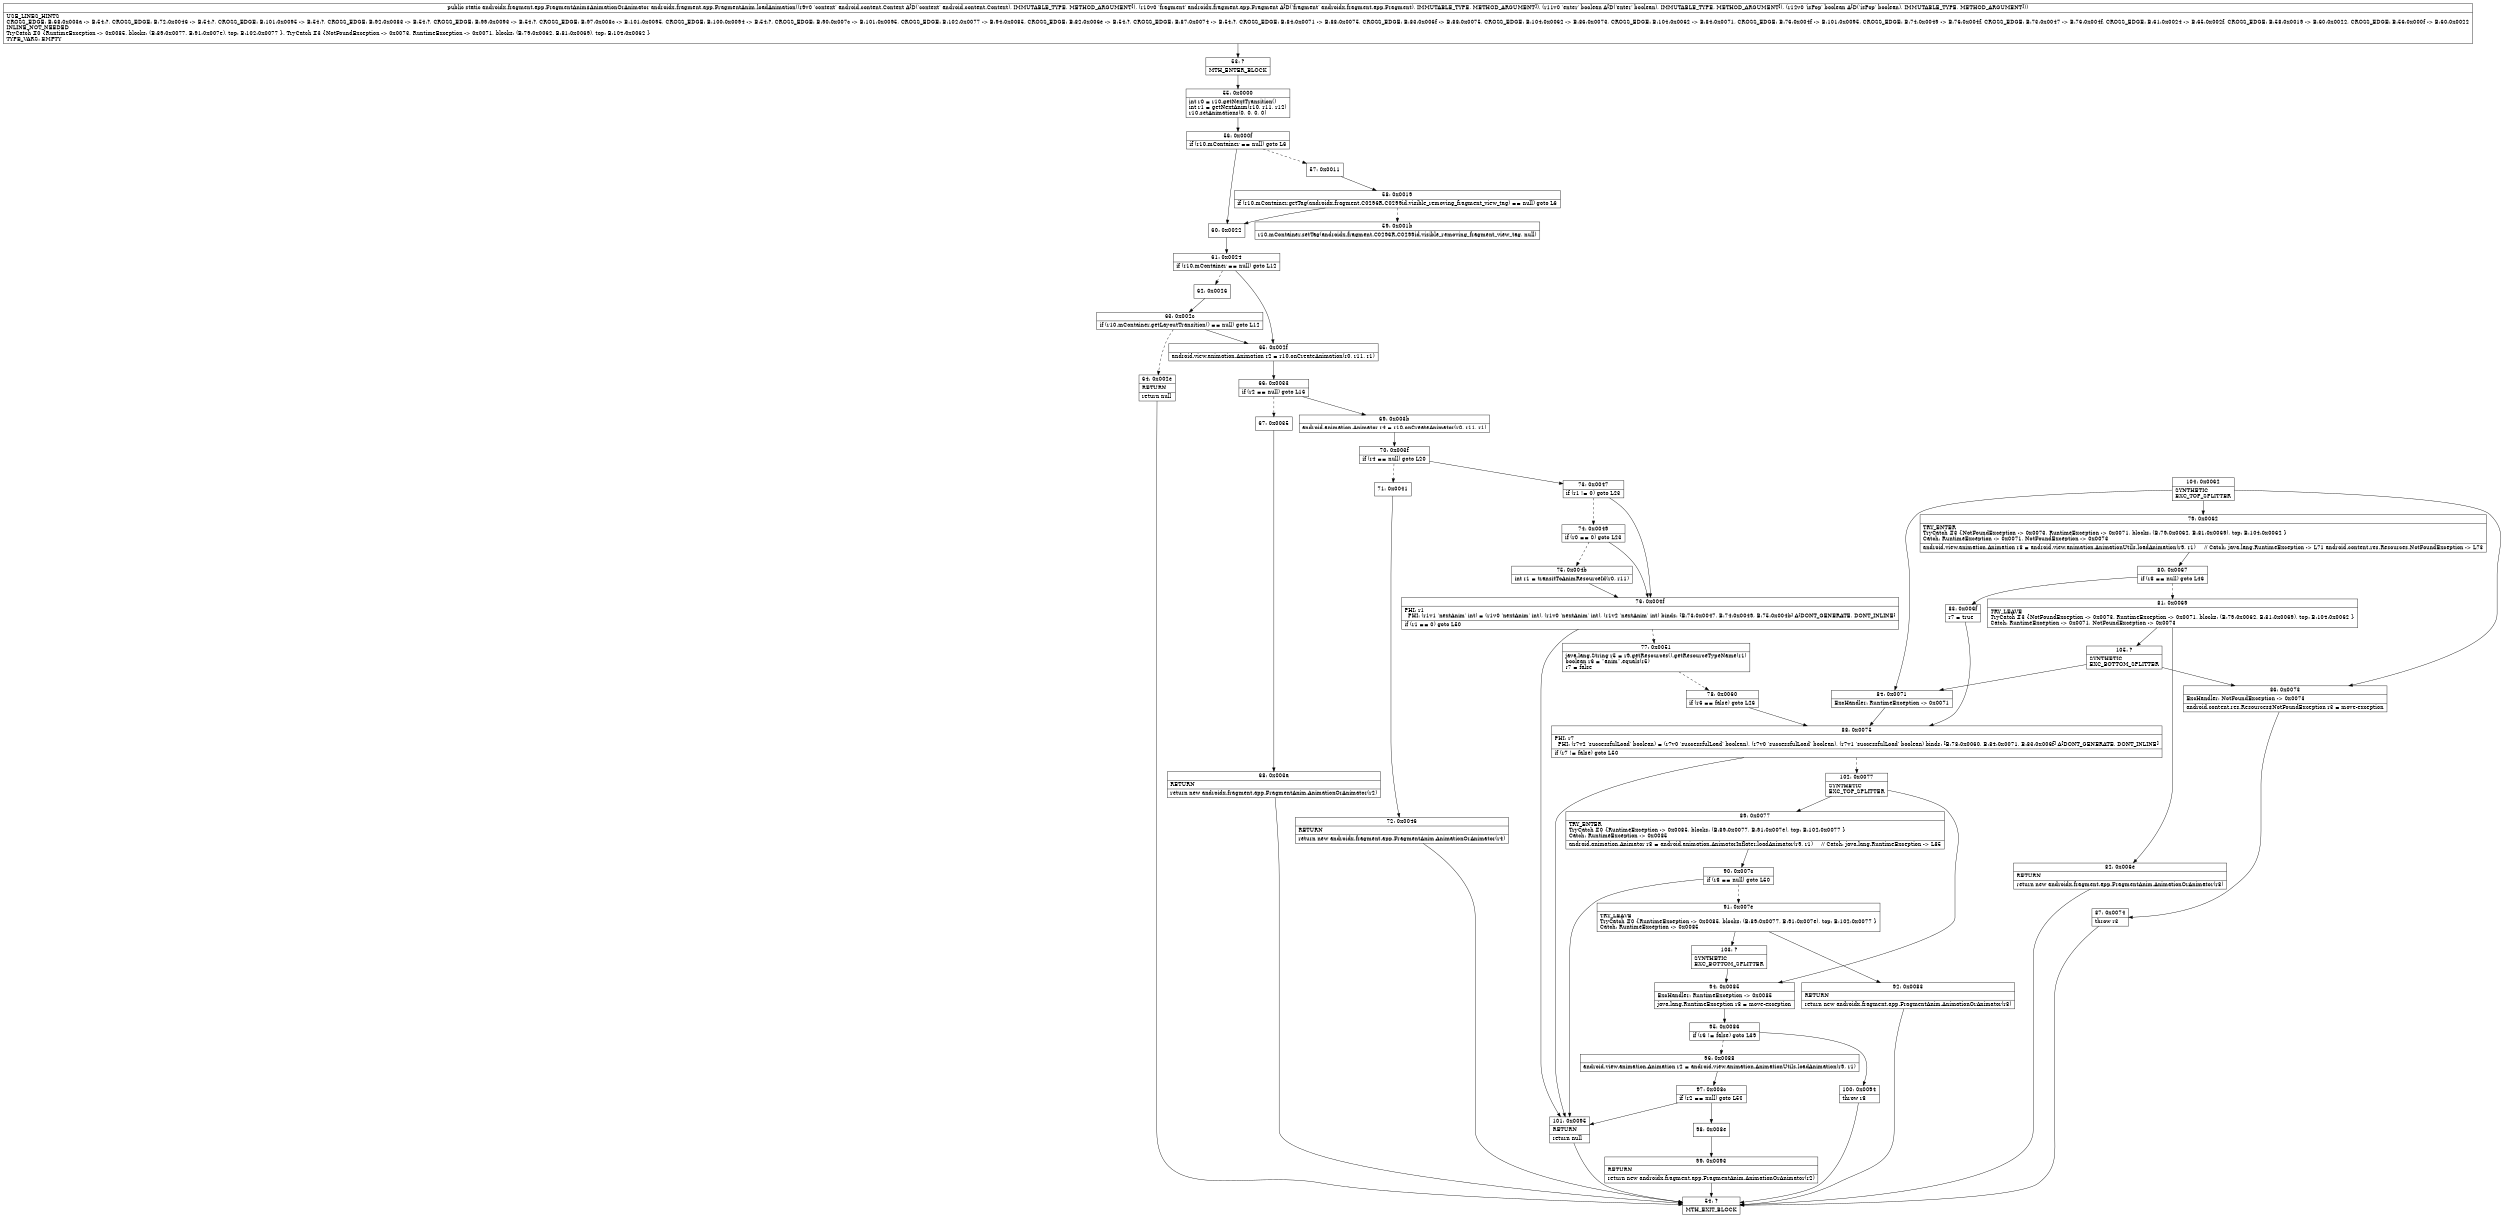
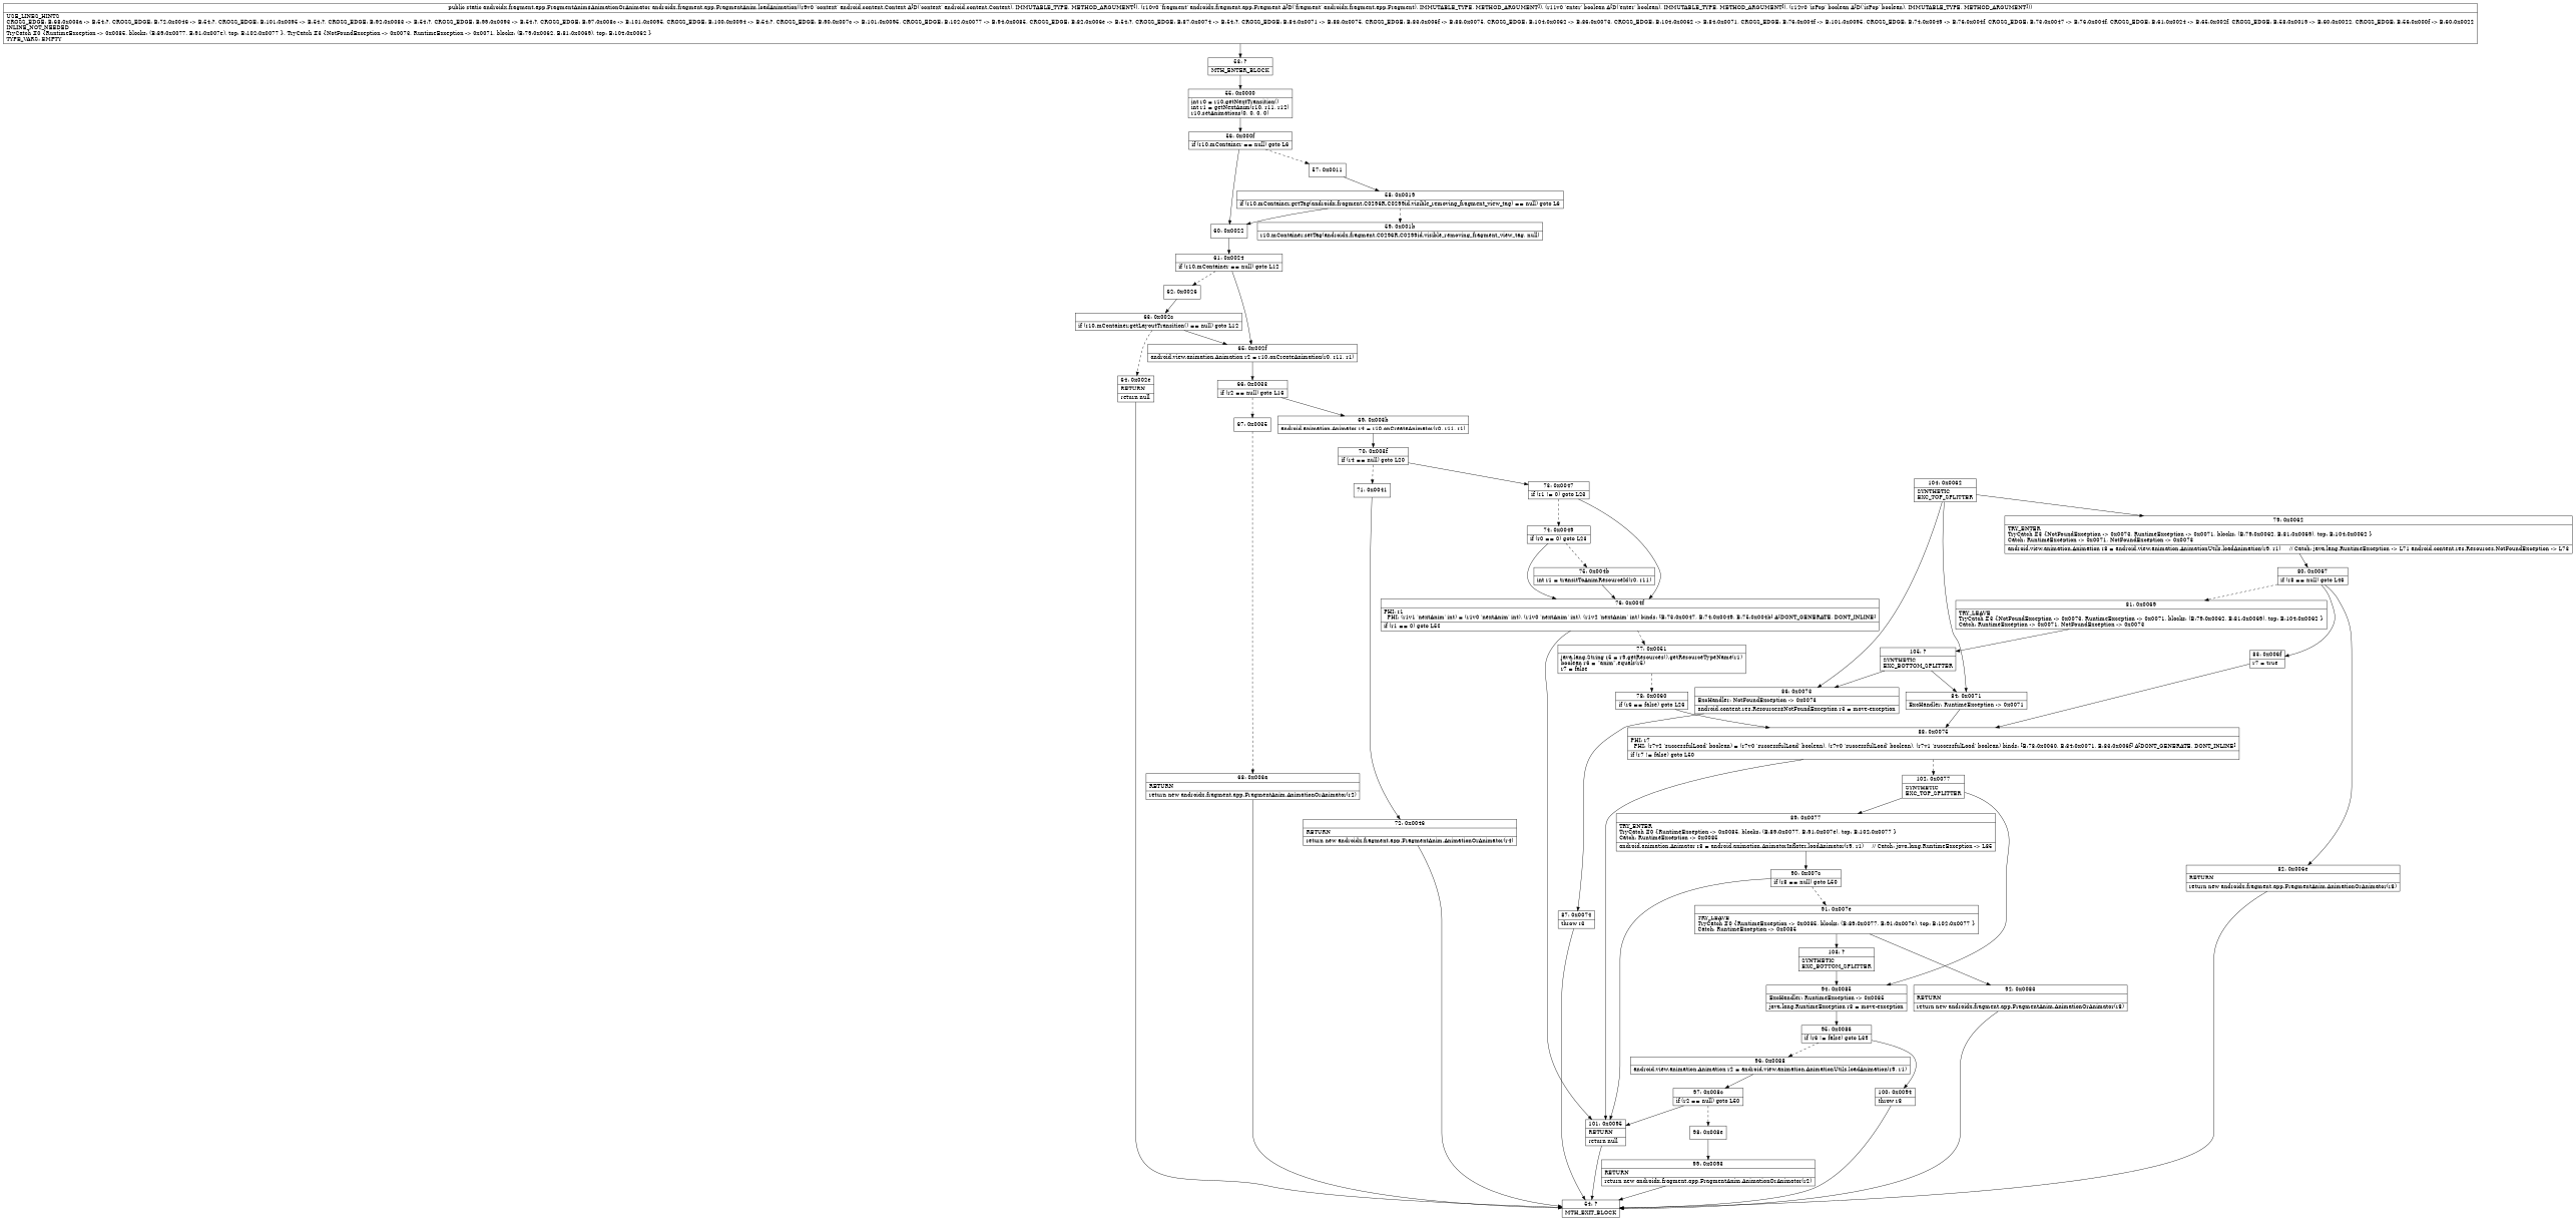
  digraph {
    fontname="DejaVu Serif"
    node [fontname="DejaVu Serif" shape=record]
    edge [fontname="DejaVu Serif"]
    n1 [label="{53\:\ ?|MTH_ENTER_BLOCK\l}"]
    n2 [label="{55\:\ 0x0000|int r0 = r10.getNextTransition()\lint r1 = getNextAnim(r10, r11, r12)\lr10.setAnimations(0, 0, 0, 0)\l}"]
    n3 [label="{56\:\ 0x000f|if (r10.mContainer == null) goto L6\l}"]
    n4 [label="{57\:\ 0x0011}"]
    n5 [label="{60\:\ 0x0022}"]
    n6 [label="{58\:\ 0x0019|if (r10.mContainer.getTag(androidx.fragment.C0296R.C0299id.visible_removing_fragment_view_tag) == null) goto L6\l}"]
    n7 [label="{61\:\ 0x0024|if (r10.mContainer == null) goto L12\l}"]
    n8 [label="{59\:\ 0x001b|r10.mContainer.setTag(androidx.fragment.C0296R.C0299id.visible_removing_fragment_view_tag, null)\l}"]
    n9 [label="{62\:\ 0x0026}"]
    n10 [label="{65\:\ 0x002f|android.view.animation.Animation r2 = r10.onCreateAnimation(r0, r11, r1)\l}"]
    n11 [label="{63\:\ 0x002c|if (r10.mContainer.getLayoutTransition() == null) goto L12\l}"]
    n12 [label="{66\:\ 0x0033|if (r2 == null) goto L16\l}"]
    n13 [label="{64\:\ 0x002e|RETURN\l|return null\l}"]
    n14 [label="{54\:\ ?|MTH_EXIT_BLOCK\l}"]
    n15 [label="{67\:\ 0x0035}"]
    n16 [label="{69\:\ 0x003b|android.animation.Animator r4 = r10.onCreateAnimator(r0, r11, r1)\l}"]
    n17 [label="{68\:\ 0x003a|RETURN\l|return new androidx.fragment.app.FragmentAnim.AnimationOrAnimator(r2)\l}"]
    n18 [label="{70\:\ 0x003f|if (r4 == null) goto L20\l}"]
    n19 [label="{71\:\ 0x0041}"]
    n20 [label="{73\:\ 0x0047|if (r1 != 0) goto L23\l}"]
    n21 [label="{72\:\ 0x0046|RETURN\l|return new androidx.fragment.app.FragmentAnim.AnimationOrAnimator(r4)\l}"]
    n22 [label="{74\:\ 0x0049|if (r0 == 0) goto L23\l}"]
    n23 [label="{76\:\ 0x004f|PHI: r1 \l  PHI: (r1v1 'nextAnim' int) = (r1v0 'nextAnim' int), (r1v0 'nextAnim' int), (r1v2 'nextAnim' int) binds: [B:73:0x0047, B:74:0x0049, B:75:0x004b] A[DONT_GENERATE, DONT_INLINE]\l|if (r1 == 0) goto L50\l}"]
    n24 [label="{75\:\ 0x004b|int r1 = transitToAnimResourceId(r0, r11)\l}"]
    n25 [label="{77\:\ 0x0051|java.lang.String r5 = r9.getResources().getResourceTypeName(r1)\lboolean r6 = \"anim\".equals(r5)\lr7 = false\l}"]
    n26 [label="{101\:\ 0x0095|RETURN\l|return null\l}"]
    n27 [label="{78\:\ 0x0060|if (r6 == false) goto L26\l}"]
    n28 [label="{88\:\ 0x0075|PHI: r7 \l  PHI: (r7v2 'successfulLoad' boolean) = (r7v0 'successfulLoad' boolean), (r7v0 'successfulLoad' boolean), (r7v1 'successfulLoad' boolean) binds: [B:78:0x0060, B:84:0x0071, B:83:0x006f] A[DONT_GENERATE, DONT_INLINE]\l|if (r7 != false) goto L50\l}"]
    n29 [label="{102\:\ 0x0077|SYNTHETIC\lEXC_TOP_SPLITTER\l}"]
    n30 [label="{104\:\ 0x0062|SYNTHETIC\lEXC_TOP_SPLITTER\l}"]
    n31 [label="{79\:\ 0x0062|TRY_ENTER\lTryCatch #3 \{NotFoundException \-\> 0x0073, RuntimeException \-\> 0x0071, blocks: (B:79:0x0062, B:81:0x0069), top: B:104:0x0062 \}\lCatch: RuntimeException \-\> 0x0071, NotFoundException \-\> 0x0073\l|android.view.animation.Animation r8 = android.view.animation.AnimationUtils.loadAnimation(r9, r1)     \/\/ Catch: java.lang.RuntimeException \-\> L71 android.content.res.Resources.NotFoundException \-\> L73\l}"]
    n32 [label="{86\:\ 0x0073|ExcHandler: NotFoundException \-\> 0x0073\l|android.content.res.Resources$NotFoundException r3 = move\-exception\l}"]
    n33 [label="{84\:\ 0x0071|ExcHandler: RuntimeException \-\> 0x0071\l}"]
    n34 [label="{89\:\ 0x0077|TRY_ENTER\lTryCatch #0 \{RuntimeException \-\> 0x0085, blocks: (B:89:0x0077, B:91:0x007e), top: B:102:0x0077 \}\lCatch: RuntimeException \-\> 0x0085\l|android.animation.Animator r8 = android.animation.AnimatorInflater.loadAnimator(r9, r1)     \/\/ Catch: java.lang.RuntimeException \-\> L85\l}"]
    n35 [label="{94\:\ 0x0085|ExcHandler: RuntimeException \-\> 0x0085\l|java.lang.RuntimeException r8 = move\-exception\l}"]
    n36 [label="{90\:\ 0x007c|if (r8 == null) goto L50\l}"]
    n37 [label="{95\:\ 0x0086|if (r6 != false) goto L39\l}"]
    n38 [label="{91\:\ 0x007e|TRY_LEAVE\lTryCatch #0 \{RuntimeException \-\> 0x0085, blocks: (B:89:0x0077, B:91:0x007e), top: B:102:0x0077 \}\lCatch: RuntimeException \-\> 0x0085\l}"]
    n39 [label="{92\:\ 0x0083|RETURN\l|return new androidx.fragment.app.FragmentAnim.AnimationOrAnimator(r8)\l}"]
    n40 [label="{103\:\ ?|SYNTHETIC\lEXC_BOTTOM_SPLITTER\l}"]
    n41 [label="{96\:\ 0x0088|android.view.animation.Animation r2 = android.view.animation.AnimationUtils.loadAnimation(r9, r1)\l}"]
    n42 [label="{100\:\ 0x0094|throw r8\l}"]
    n43 [label="{97\:\ 0x008c|if (r2 == null) goto L50\l}"]
    n44 [label="{98\:\ 0x008e}"]
    n45 [label="{99\:\ 0x0093|RETURN\l|return new androidx.fragment.app.FragmentAnim.AnimationOrAnimator(r2)\l}"]
    n46 [label="{80\:\ 0x0067|if (r8 == null) goto L46\l}"]
    n47 [label="{87\:\ 0x0074|throw r3\l}"]
    n48 [label="{81\:\ 0x0069|TRY_LEAVE\lTryCatch #3 \{NotFoundException \-\> 0x0073, RuntimeException \-\> 0x0071, blocks: (B:79:0x0062, B:81:0x0069), top: B:104:0x0062 \}\lCatch: RuntimeException \-\> 0x0071, NotFoundException \-\> 0x0073\l}"]
    n49 [label="{83\:\ 0x006f|r7 = true\l}"]
    n50 [label="{82\:\ 0x006e|RETURN\l|return new androidx.fragment.app.FragmentAnim.AnimationOrAnimator(r8)\l}"]
    n51 [label="{105\:\ ?|SYNTHETIC\lEXC_BOTTOM_SPLITTER\l}"]
    n52 [label="{public static androidx.fragment.app.FragmentAnim$AnimationOrAnimator androidx.fragment.app.FragmentAnim.loadAnimation((r9v0 'context' android.content.Context A[D('context' android.content.Context), IMMUTABLE_TYPE, METHOD_ARGUMENT]), (r10v0 'fragment' androidx.fragment.app.Fragment A[D('fragment' androidx.fragment.app.Fragment), IMMUTABLE_TYPE, METHOD_ARGUMENT]), (r11v0 'enter' boolean A[D('enter' boolean), IMMUTABLE_TYPE, METHOD_ARGUMENT]), (r12v0 'isPop' boolean A[D('isPop' boolean), IMMUTABLE_TYPE, METHOD_ARGUMENT]))  | USE_LINES_HINTS\lCROSS_EDGE: B:68:0x003a \-\> B:54:?, CROSS_EDGE: B:72:0x0046 \-\> B:54:?, CROSS_EDGE: B:101:0x0095 \-\> B:54:?, CROSS_EDGE: B:92:0x0083 \-\> B:54:?, CROSS_EDGE: B:99:0x0093 \-\> B:54:?, CROSS_EDGE: B:97:0x008c \-\> B:101:0x0095, CROSS_EDGE: B:100:0x0094 \-\> B:54:?, CROSS_EDGE: B:90:0x007c \-\> B:101:0x0095, CROSS_EDGE: B:102:0x0077 \-\> B:94:0x0085, CROSS_EDGE: B:82:0x006e \-\> B:54:?, CROSS_EDGE: B:87:0x0074 \-\> B:54:?, CROSS_EDGE: B:84:0x0071 \-\> B:88:0x0075, CROSS_EDGE: B:83:0x006f \-\> B:88:0x0075, CROSS_EDGE: B:104:0x0062 \-\> B:86:0x0073, CROSS_EDGE: B:104:0x0062 \-\> B:84:0x0071, CROSS_EDGE: B:76:0x004f \-\> B:101:0x0095, CROSS_EDGE: B:74:0x0049 \-\> B:76:0x004f, CROSS_EDGE: B:73:0x0047 \-\> B:76:0x004f, CROSS_EDGE: B:61:0x0024 \-\> B:65:0x002f, CROSS_EDGE: B:58:0x0019 \-\> B:60:0x0022, CROSS_EDGE: B:56:0x000f \-\> B:60:0x0022\lINLINE_NOT_NEEDED\lTryCatch #0 \{RuntimeException \-\> 0x0085, blocks: (B:89:0x0077, B:91:0x007e), top: B:102:0x0077 \}, TryCatch #3 \{NotFoundException \-\> 0x0073, RuntimeException \-\> 0x0071, blocks: (B:79:0x0062, B:81:0x0069), top: B:104:0x0062 \}\lTYPE_VARS: EMPTY\l}"]
    n1 -> n2
    n2 -> n3
    n3 -> n4 [style=dashed]
    n3 -> n5
    n4 -> n6
    n5 -> n7
    n6 -> n5
    n6 -> n8 [style=dashed]
    n7 -> n9 [style=dashed]
    n7 -> n10
    n9 -> n11
    n10 -> n12
    n11 -> n10
    n11 -> n13 [style=dashed]
    n12 -> n15 [style=dashed]
    n12 -> n16
    n13 -> n14
-   n15 -> n17
+   n15 -> n17 [style=dashed]
    n16 -> n18
    n17 -> n14
    n18 -> n19 [style=dashed]
    n18 -> n20
    n19 -> n21
    n20 -> n22 [style=dashed]
    n20 -> n23
    n21 -> n14
    n22 -> n23
    n22 -> n24 [style=dashed]
    n23 -> n25 [style=dashed]
    n23 -> n26
    n24 -> n23
    n25 -> n27 [style=dashed]
    n26 -> n14
    n27 -> n28
    n28 -> n26
    n28 -> n29 [style=dashed]
    n29 -> n34
    n29 -> n35
    n30 -> n31
    n30 -> n32
    n30 -> n33
    n31 -> n46
    n32 -> n47
    n33 -> n28
    n34 -> n36
    n35 -> n37
    n36 -> n26
    n36 -> n38 [style=dashed]
    n37 -> n41 [style=dashed]
    n37 -> n42
    n38 -> n39
    n38 -> n40
    n39 -> n14
    n40 -> n35
    n41 -> n43
    n42 -> n14
    n43 -> n26
-   n43 -> n44 [style=solid]
+   n43 -> n44 [style=dashed]
    n44 -> n45
    n45 -> n14
    n46 -> n48 [style=dashed]
    n46 -> n49
    n47 -> n14
-   n48 -> n50
+   n46 -> n50
    n48 -> n51
    n49 -> n28
    n50 -> n14
    n51 -> n32
    n51 -> n33
    n52 -> n1
  }
